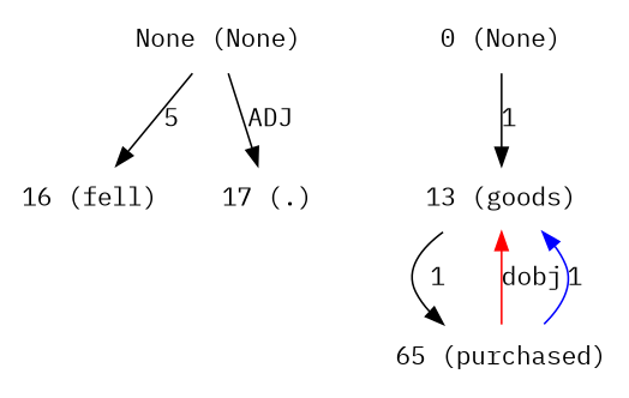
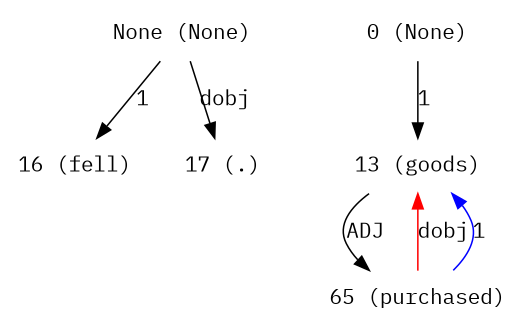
  digraph {
    fontname="IBM Plex Mono"
    node [fontname="IBM Plex Mono" shape=plaintext]
    edge [dir=forward fontname="IBM Plex Mono"]
    n1 [label="None (None)"]
    n2 [label="16 (fell)"]
    n3 [label="17 (.)"]
    n4 [label="13 (goods)"]
    n5 [label="65 (purchased)"]
    n6 [label="0 (None)"]
-   n1 -> n2 [label=5]
-   n1 -> n3 [label=ADJ]
-   n4 -> n5 [label=1]
+   n1 -> n2 [label=1]
+   n1 -> n3 [label=dobj]
+   n4 -> n5 [label=ADJ]
    n5 -> n4 [color=red label=dobj]
    n5 -> n4 [color=blue label=1]
    n6 -> n4 [label=1]
  }
